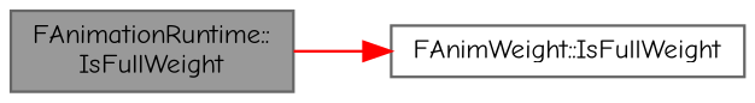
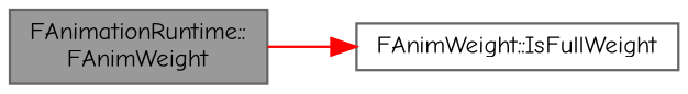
  digraph {
    rankdir=LR
    fontname="Comic Neue"
    node [fontname="Comic Neue" fontsize=10 shape=box style=filled]
-   n1 [color=gray40 fillcolor=grey60 fontcolor=black height=0.2 label="FAnimationRuntime::\lIsFullWeight" width=0.4]
+   n1 [color=gray40 fillcolor=grey60 fontcolor=black height=0.2 label="FAnimationRuntime::\lFAnimWeight" width=0.4]
    n2 [color=grey40 fillcolor=white height=0.2 label="FAnimWeight::IsFullWeight" width=0.4]
    n1 -> n2 [color=red fontname="Comic Neue" fontsize=10 labelfontname=Helvetica labelfontsize=10 style=solid]
  }
